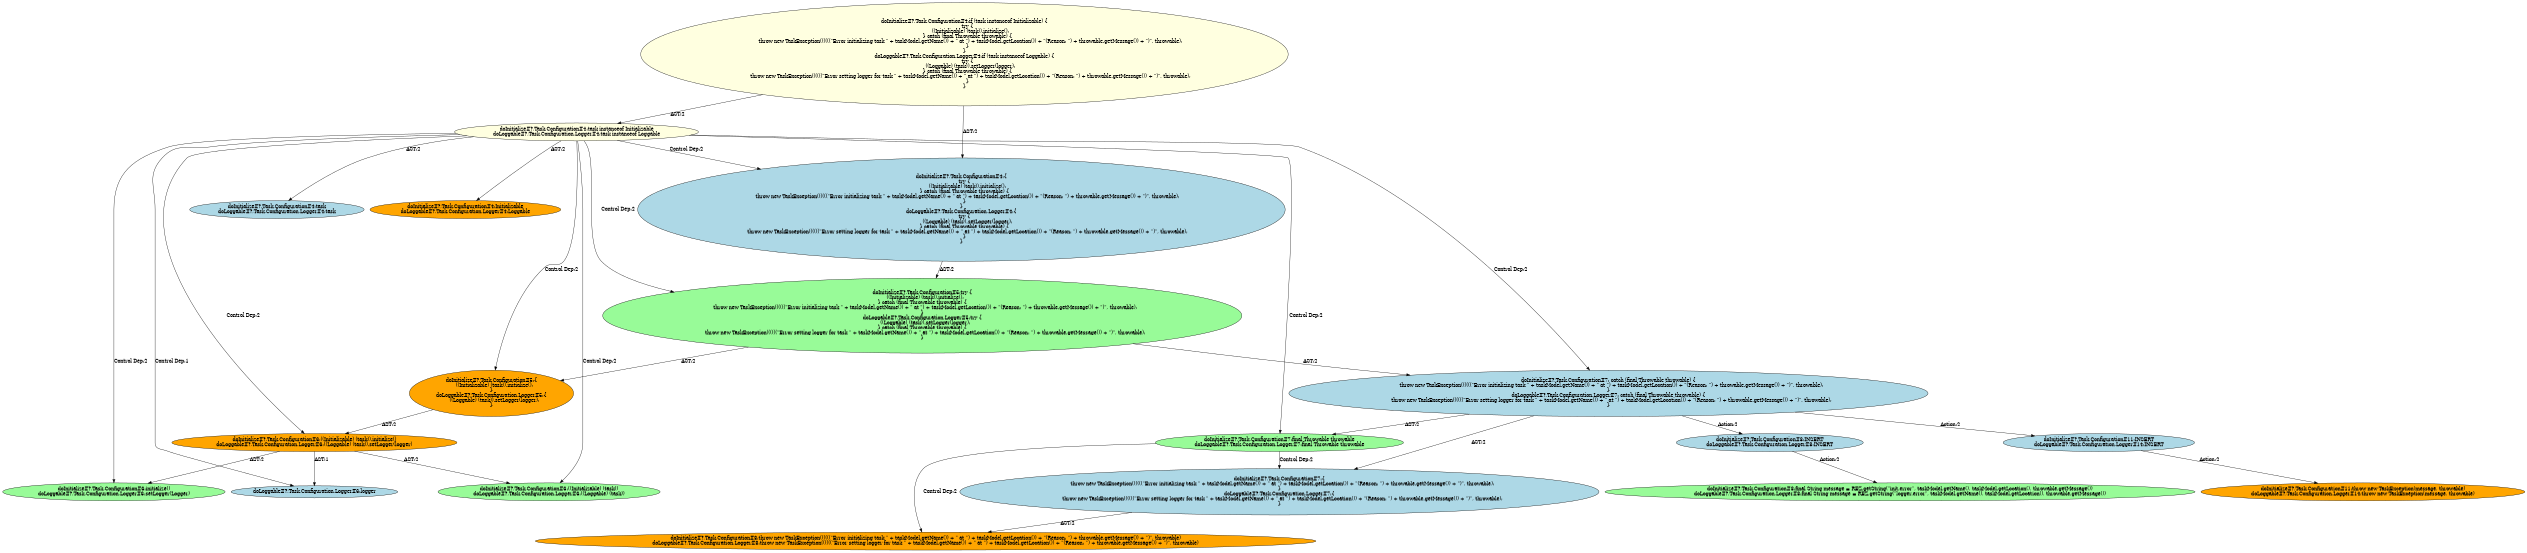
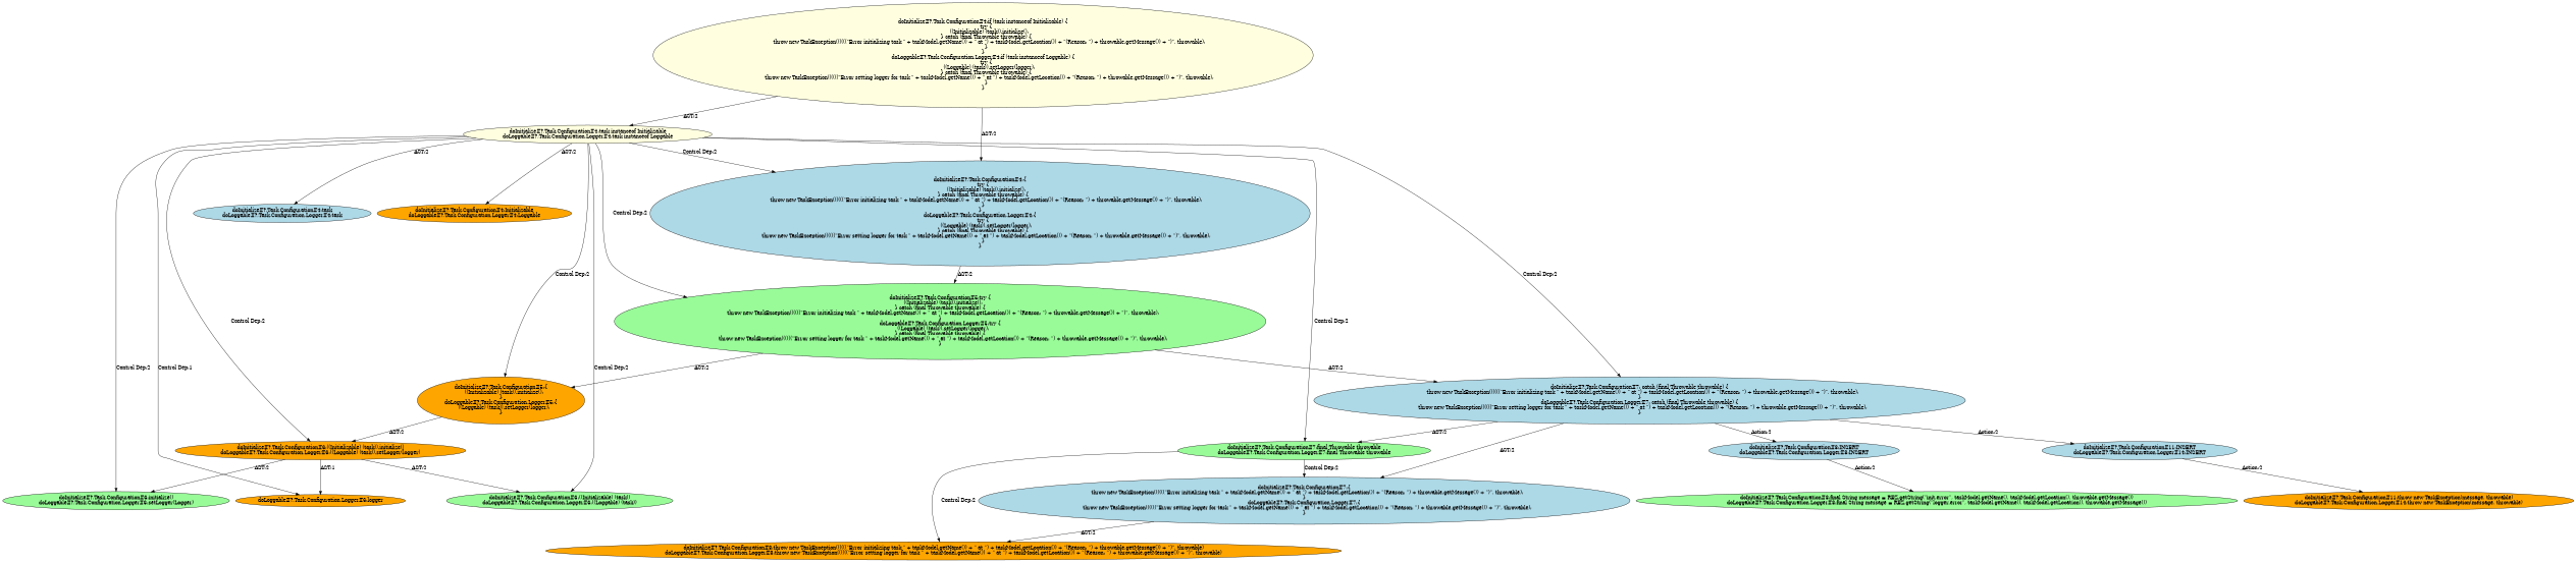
  digraph {
    node [shape=ellipse style=filled fillcolor=lightblue]
    n1 [label="doInitialize#?,Task,Configuration#8:INSERT\ndoLoggable#?,Task,Configuration,Logger#8:INSERT"]
    n2 [label="doInitialize#?,Task,Configuration#8:final String message = REZ.getString(\"init.error\", taskModel.getName(), taskModel.getLocation(), throwable.getMessage())\ndoLoggable#?,Task,Configuration,Logger#8:final String message = REZ.getString(\"logger.error\", taskModel.getName(), taskModel.getLocation(), throwable.getMessage())" fillcolor=palegreen]
    n3 [label="doInitialize#?,Task,Configuration#7: catch (final Throwable throwable) \{\n    throw new TaskException((((((\"Error initializing task \" + taskModel.getName()) + \" at \") + taskModel.getLocation()) + \"(Reason: \") + throwable.getMessage()) + \")\", throwable);\n\}\ndoLoggable#?,Task,Configuration,Logger#7: catch (final Throwable throwable) \{\n    throw new TaskException((((((\"Error setting logger for task \" + taskModel.getName()) + \" at \") + taskModel.getLocation()) + \"(Reason: \") + throwable.getMessage()) + \")\", throwable);\n\}"]
    n4 [label="doInitialize#?,Task,Configuration#7:final Throwable throwable\ndoLoggable#?,Task,Configuration,Logger#7:final Throwable throwable" fillcolor=palegreen]
    n5 [label="doInitialize#?,Task,Configuration#7:\{\n    throw new TaskException((((((\"Error initializing task \" + taskModel.getName()) + \" at \") + taskModel.getLocation()) + \"(Reason: \") + throwable.getMessage()) + \")\", throwable);\n\}\ndoLoggable#?,Task,Configuration,Logger#7:\{\n    throw new TaskException((((((\"Error setting logger for task \" + taskModel.getName()) + \" at \") + taskModel.getLocation()) + \"(Reason: \") + throwable.getMessage()) + \")\", throwable);\n\}"]
    n6 [label="doInitialize#?,Task,Configuration#11:INSERT\ndoLoggable#?,Task,Configuration,Logger#14:INSERT"]
    n7 [label="doInitialize#?,Task,Configuration#4:task instanceof Initializable\ndoLoggable#?,Task,Configuration,Logger#4:task instanceof Loggable" fillcolor=lightyellow]
    n8 [label="doInitialize#?,Task,Configuration#4:task\ndoLoggable#?,Task,Configuration,Logger#4:task"]
    n9 [label="doInitialize#?,Task,Configuration#4:Initializable\ndoLoggable#?,Task,Configuration,Logger#4:Loggable" fillcolor=orange]
    n10 [label="doInitialize#?,Task,Configuration#4:\{\n    try \{\n        ((Initializable) (task)).initialize();\n    \} catch (final Throwable throwable) \{\n        throw new TaskException((((((\"Error initializing task \" + taskModel.getName()) + \" at \") + taskModel.getLocation()) + \"(Reason: \") + throwable.getMessage()) + \")\", throwable);\n    \}\n\}\ndoLoggable#?,Task,Configuration,Logger#4:\{\n    try \{\n        ((Loggable) (task)).setLogger(logger);\n    \} catch (final Throwable throwable) \{\n        throw new TaskException((((((\"Error setting logger for task \" + taskModel.getName()) + \" at \") + taskModel.getLocation()) + \"(Reason: \") + throwable.getMessage()) + \")\", throwable);\n    \}\n\}"]
    n11 [label="doInitialize#?,Task,Configuration#5:try \{\n    ((Initializable) (task)).initialize();\n\} catch (final Throwable throwable) \{\n    throw new TaskException((((((\"Error initializing task \" + taskModel.getName()) + \" at \") + taskModel.getLocation()) + \"(Reason: \") + throwable.getMessage()) + \")\", throwable);\n\}\ndoLoggable#?,Task,Configuration,Logger#5:try \{\n    ((Loggable) (task)).setLogger(logger);\n\} catch (final Throwable throwable) \{\n    throw new TaskException((((((\"Error setting logger for task \" + taskModel.getName()) + \" at \") + taskModel.getLocation()) + \"(Reason: \") + throwable.getMessage()) + \")\", throwable);\n\}" fillcolor=palegreen]
    n12 [label="doInitialize#?,Task,Configuration#5:\{\n    ((Initializable) (task)).initialize();\n\}\ndoLoggable#?,Task,Configuration,Logger#5:\{\n    ((Loggable) (task)).setLogger(logger);\n\}" fillcolor=orange]
    n13 [label="doInitialize#?,Task,Configuration#6:((Initializable) (task)).initialize()\ndoLoggable#?,Task,Configuration,Logger#6:((Loggable) (task)).setLogger(logger)" fillcolor=orange]
    n14 [label="doInitialize#?,Task,Configuration#6:initialize()\ndoLoggable#?,Task,Configuration,Logger#6:setLogger(Logger)" fillcolor=palegreen]
    n15 [label="doInitialize#?,Task,Configuration#6:((Initializable) (task))\ndoLoggable#?,Task,Configuration,Logger#6:((Loggable) (task))" fillcolor=palegreen]
-   n16 [label="doLoggable#?,Task,Configuration,Logger#6:logger"]
+   n16 [label="doLoggable#?,Task,Configuration,Logger#6:logger" fillcolor=orange]
    n17 [label="doInitialize#?,Task,Configuration#4:if (task instanceof Initializable) \{\n    try \{\n        ((Initializable) (task)).initialize();\n    \} catch (final Throwable throwable) \{\n        throw new TaskException((((((\"Error initializing task \" + taskModel.getName()) + \" at \") + taskModel.getLocation()) + \"(Reason: \") + throwable.getMessage()) + \")\", throwable);\n    \}\n\}\ndoLoggable#?,Task,Configuration,Logger#4:if (task instanceof Loggable) \{\n    try \{\n        ((Loggable) (task)).setLogger(logger);\n    \} catch (final Throwable throwable) \{\n        throw new TaskException((((((\"Error setting logger for task \" + taskModel.getName()) + \" at \") + taskModel.getLocation()) + \"(Reason: \") + throwable.getMessage()) + \")\", throwable);\n    \}\n\}" fillcolor=lightyellow]
    n18 [label="doInitialize#?,Task,Configuration#8:throw new TaskException((((((\"Error initializing task \" + taskModel.getName()) + \" at \") + taskModel.getLocation()) + \"(Reason: \") + throwable.getMessage()) + \")\", throwable)\ndoLoggable#?,Task,Configuration,Logger#8:throw new TaskException((((((\"Error setting logger for task \" + taskModel.getName()) + \" at \") + taskModel.getLocation()) + \"(Reason: \") + throwable.getMessage()) + \")\", throwable)" fillcolor=orange]
    n19 [label="doInitialize#?,Task,Configuration#11:throw new TaskException(message, throwable)\ndoLoggable#?,Task,Configuration,Logger#14:throw new TaskException(message, throwable)" fillcolor=orange]
    n1 -> n2 [label="Action:2"]
    n3 -> n1 [label="Action:2"]
    n3 -> n4 [label="AST:2"]
    n3 -> n5 [label="AST:2"]
    n3 -> n6 [label="Action:2"]
    n4 -> n5 [label="Control Dep:2"]
    n4 -> n18 [label="Control Dep:2"]
    n5 -> n18 [label="AST:2"]
    n6 -> n19 [label="Action:2"]
    n7 -> n3 [label="Control Dep:2"]
    n7 -> n4 [label="Control Dep:2"]
    n7 -> n8 [label="AST:2"]
    n7 -> n9 [label="AST:2"]
    n7 -> n10 [label="Control Dep:2"]
    n7 -> n11 [label="Control Dep:2"]
    n7 -> n12 [label="Control Dep:2"]
    n7 -> n13 [label="Control Dep:2"]
    n7 -> n14 [label="Control Dep:2"]
    n7 -> n15 [label="Control Dep:2"]
    n7 -> n16 [label="Control Dep:1"]
    n10 -> n11 [label="AST:2"]
    n11 -> n3 [label="AST:2"]
    n11 -> n12 [label="AST:2"]
    n12 -> n13 [label="AST:2"]
    n13 -> n14 [label="AST:2"]
    n13 -> n15 [label="AST:2"]
    n13 -> n16 [label="AST:1"]
    n17 -> n7 [label="AST:2"]
    n17 -> n10 [label="AST:2"]
  }
